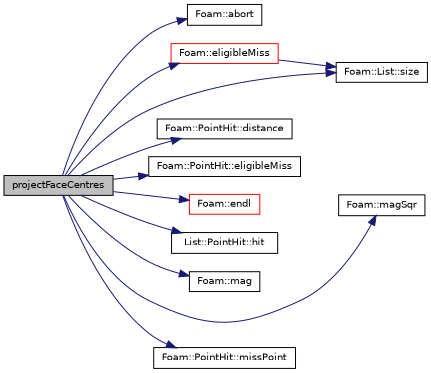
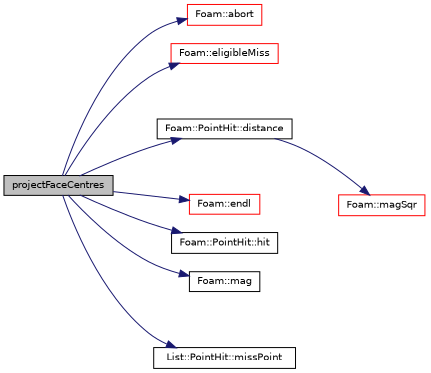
  digraph {
    rankdir=LR
    node [color=black fontname=Helvetica fontsize=10 shape=record]
    edge [color=midnightblue fontname=Helvetica fontsize=10 labelfontname=Helvetica labelfontsize=10 style=solid]
    n1 [fillcolor=grey75 fontcolor=black height=0.2 label=projectFaceCentres style=filled width=0.4]
-   n2 [height=0.2 label="Foam::abort" width=0.4]
+   n2 [color=red height=0.2 label="Foam::abort" width=0.4]
    n3 [color=red height=0.2 label="Foam::eligibleMiss" width=0.4]
-   n4 [height=0.2 label="Foam::List::size" width=0.4]
    n5 [height=0.2 label="Foam::PointHit::distance" width=0.4]
-   n6 [height=0.2 label="Foam::PointHit::eligibleMiss" width=0.4]
    n7 [color=red height=0.2 label="Foam::endl" width=0.4]
-   n8 [height=0.2 label="List::PointHit::hit" width=0.4]
+   n8 [height=0.2 label="Foam::PointHit::hit" width=0.4]
    n9 [height=0.2 label="Foam::mag" width=0.4]
-   n10 [height=0.2 label="Foam::magSqr" width=0.4]
-   n11 [height=0.2 label="Foam::PointHit::missPoint" width=0.4]
+   n10 [color=red height=0.2 label="Foam::magSqr" width=0.4]
+   n11 [height=0.2 label="List::PointHit::missPoint" width=0.4]
    n1 -> n2
    n1 -> n3
-   n1 -> n4
    n1 -> n5
-   n1 -> n6
    n1 -> n7
    n1 -> n8
    n1 -> n9
-   n1 -> n10
+   n5 -> n10
    n1 -> n11
-   n3 -> n4
  }
